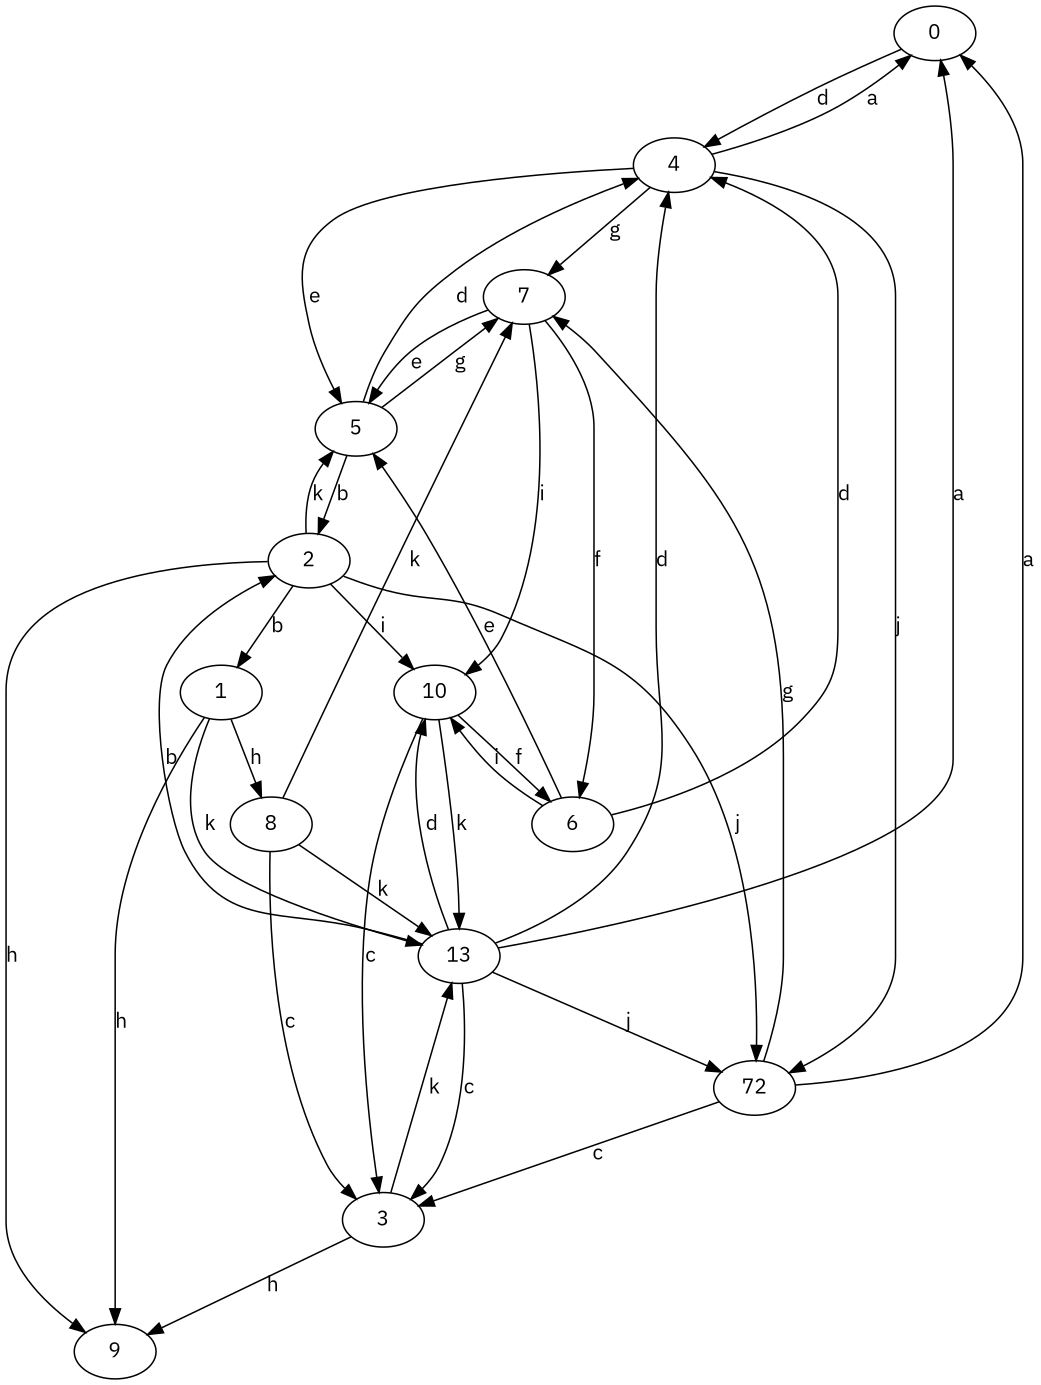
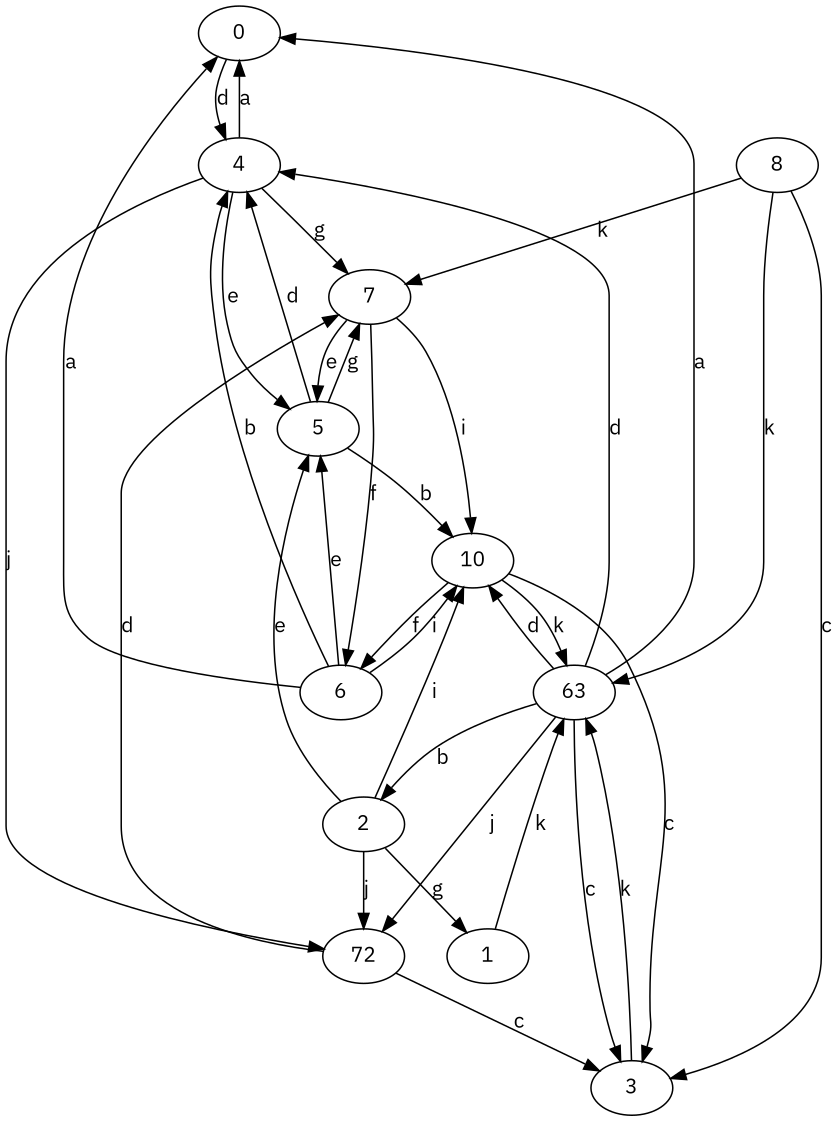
  strict digraph {
    fontname="IBM Plex Sans"
    node [fontname="IBM Plex Sans"]
    edge [fontname="IBM Plex Sans"]
    0
    4
    5
    n4 [label=72]
    7
    1
    8
-   9
-   13
+   13 [label=63]
    3
    2
    10
    6
    0 -> 4 [label=d]
    4 -> 0 [label=a]
    4 -> 5 [label=e]
    4 -> n4 [label=j]
    4 -> 7 [label=g]
    5 -> 4 [label=d]
    5 -> 7 [label=g]
-   5 -> 2 [label=b]
-   n4 -> 7 [label=g]
+   5 -> 10 [label=b]
+   n4 -> 7 [label=d]
    n4 -> 3 [label=c]
    7 -> 5 [label=e]
    7 -> 10 [label=i]
    7 -> 6 [label=f]
-   1 -> 8 [label=h]
-   1 -> 9 [label=h]
    1 -> 13 [label=k]
    8 -> 7 [label=k]
    8 -> 13 [label=k]
    8 -> 3 [label=c]
    13 -> 0 [label=a]
    13 -> 4 [label=d]
    13 -> n4 [label=j]
    13 -> 3 [label=c]
    13 -> 2 [label=b]
    13 -> 10 [label=d]
-   3 -> 9 [label=h]
    3 -> 13 [label=k]
-   2 -> 5 [label=k]
+   2 -> 5 [label=e]
    2 -> n4 [label=j]
-   2 -> 1 [label=b]
-   2 -> 9 [label=h]
+   2 -> 1 [label=g]
    2 -> 10 [label=i]
    10 -> 13 [label=k]
    10 -> 3 [label=c]
    10 -> 6 [label=f]
-   n4 -> 0 [label=a]
-   6 -> 4 [label=d]
+   6 -> 0 [label=a]
+   6 -> 4 [label=b]
    6 -> 5 [label=e]
    6 -> 10 [label=i]
  }
